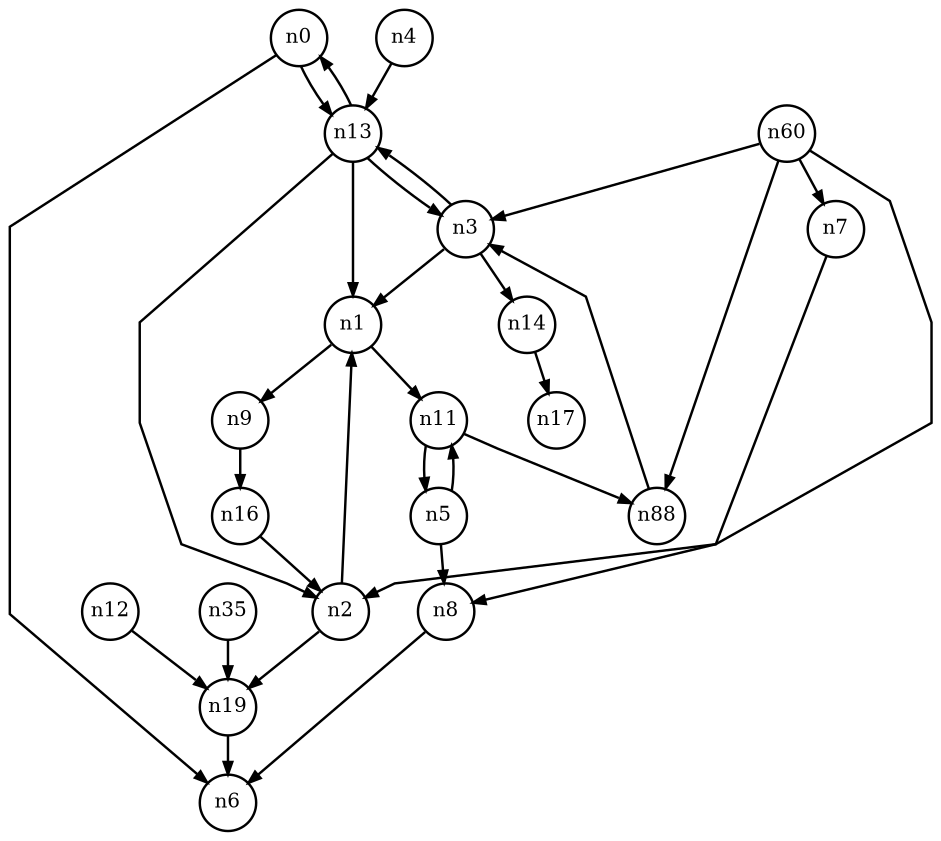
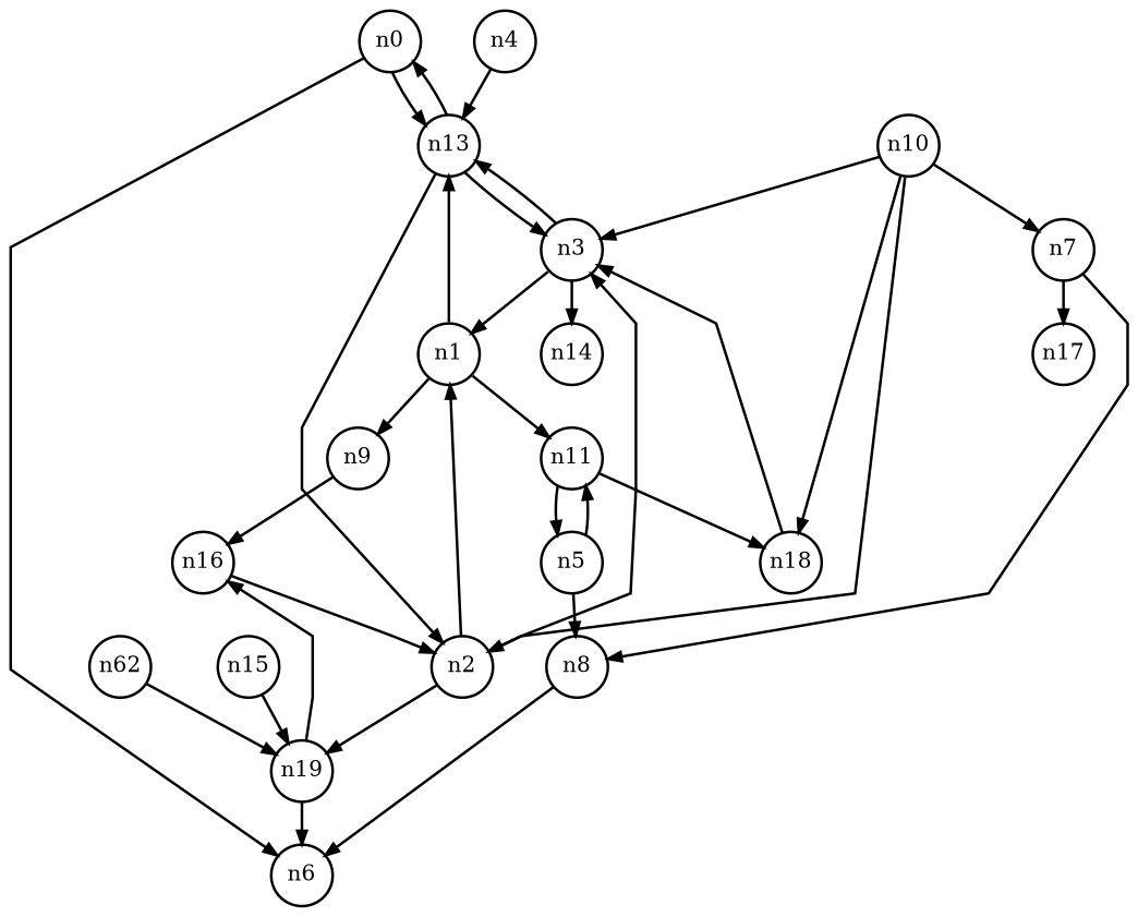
  digraph {
    fontsize=8
    nodesep=0.22
    nodesize=0.16
    ranksep=0.22
    splines=polyline
    node [fixedsize=shape fontsize=8 shape=circle]
    edge [arrowsize=0.5]
    n0 [width=0.32]
    n6 [width=0.32]
    n13 [width=0.32]
    n1 [width=0.32]
    n2 [width=0.32]
    n3 [width=0.32]
    n9 [width=0.32]
    n11 [width=0.32]
    n19 [width=0.32]
    n14 [width=0.32]
    n4 [width=0.32]
    n16 [width=0.32]
    n5 [width=0.32]
-   n18 [width=0.32 label=n88]
+   n18 [width=0.32]
    n8 [width=0.32]
    n7 [width=0.32]
    n17 [width=0.32]
-   n10 [width=0.32 label=n60]
-   n12 [width=0.32]
-   n15 [width=0.32 label=n35]
+   n10 [width=0.32]
+   n12 [width=0.32 label=n62]
+   n15 [width=0.32]
    n0 -> n6
    n0 -> n13
    n13 -> n0
-   n13 -> n1
+   n1 -> n13
    n13 -> n2
    n13 -> n3
    n1 -> n9
    n1 -> n11
    n2 -> n1
+   n2 -> n3
    n2 -> n19
    n3 -> n13
    n3 -> n1
    n3 -> n14
    n9 -> n16
    n11 -> n5
    n11 -> n18
    n19 -> n6
+   n19 -> n16
    n4 -> n13
    n16 -> n2
    n5 -> n11
    n5 -> n8
    n18 -> n3
    n8 -> n6
    n7 -> n8
-   n14 -> n17
+   n7 -> n17
    n10 -> n2
    n10 -> n3
    n10 -> n18
    n10 -> n7
    n12 -> n19
    n15 -> n19
  }
